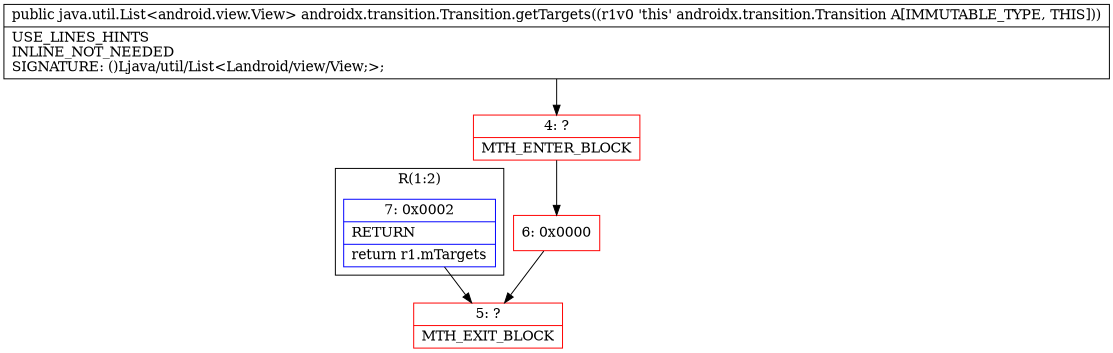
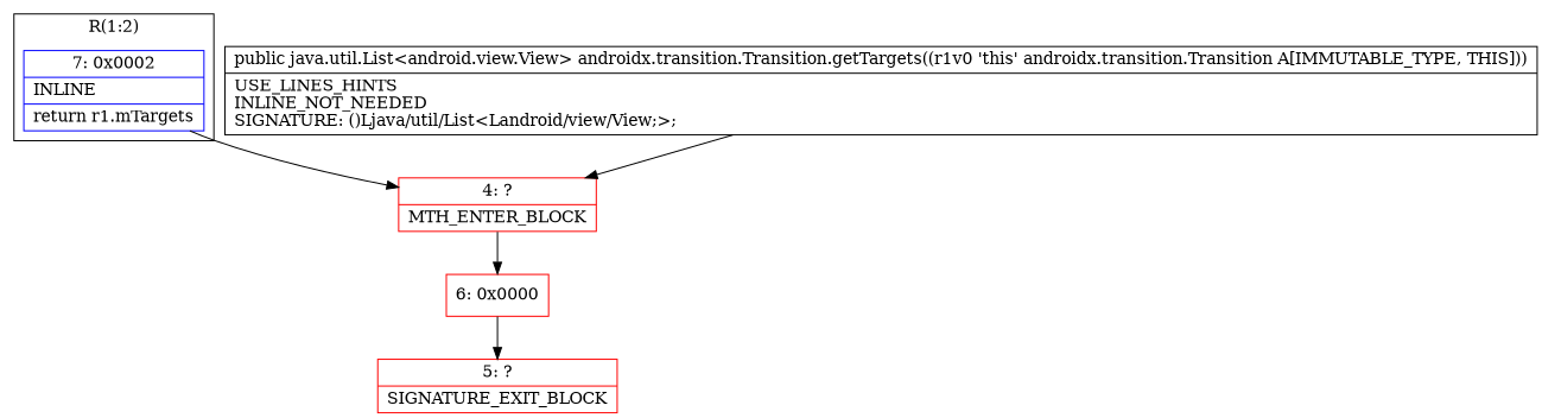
  digraph {
    node [color=red shape=record]
-   n1 [color=blue label="{7\:\ 0x0002|RETURN\l|return r1.mTargets\l}"]
-   n2 [label="{5\:\ ?|MTH_EXIT_BLOCK\l}"]
+   n1 [color=blue label="{7\:\ 0x0002|INLINE\l|return r1.mTargets\l}"]
+   n2 [label="{5\:\ ?|SIGNATURE_EXIT_BLOCK\l}"]
    n3 [label="{4\:\ ?|MTH_ENTER_BLOCK\l}"]
    n4 [label="{6\:\ 0x0000}"]
    n5 [label="{public java.util.List\<android.view.View\> androidx.transition.Transition.getTargets((r1v0 'this' androidx.transition.Transition A[IMMUTABLE_TYPE, THIS]))  | USE_LINES_HINTS\lINLINE_NOT_NEEDED\lSIGNATURE: ()Ljava\/util\/List\<Landroid\/view\/View;\>;\l}" color=""]
    subgraph cluster_1 {
      label="R(1:2)"
      n1
    }
-   n1 -> n2
+   n1 -> n3
    n3 -> n4
    n4 -> n2
    n5 -> n3
  }
